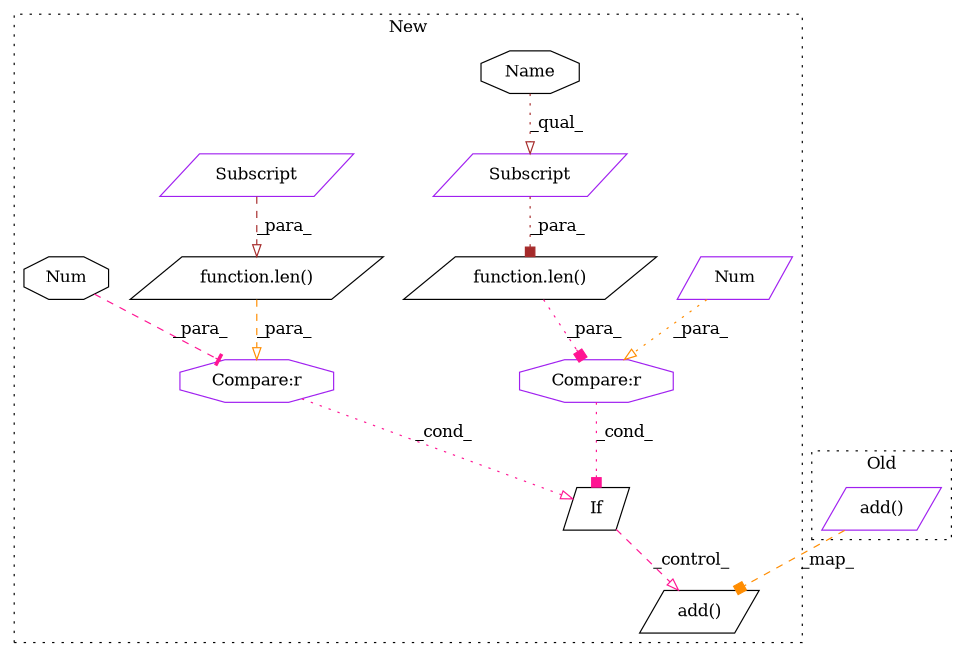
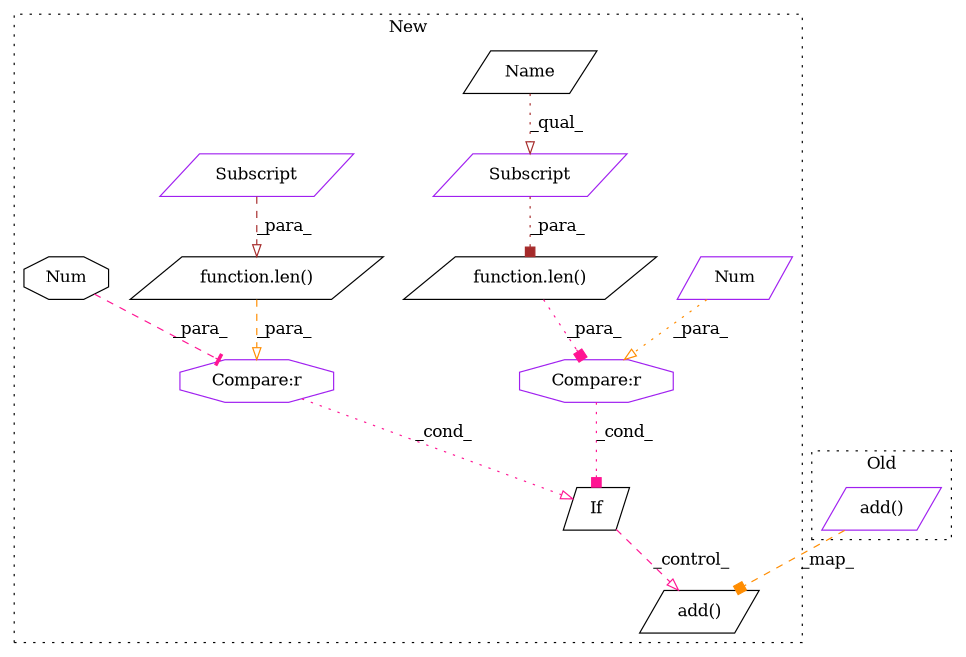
  digraph {
    node [a=75 l="50,1" shape=parallelogram color=black]
    edge [color=deeppink style=dotted arrowhead=onormal]
    n1 [label="add()" s="1480,1541"]
    n2 [a=96 l=3 label=If s=1210]
    n3 [a=40 l=24 label="Compare:r" s=1213 shape=octagon color=purple]
    n4 [a=76 l=1 label=Num s=1236 color=purple]
    n5 [l="4,1" label="function.len()" s="1213,1232"]
    n6 [l="4,1" label="function.len()" s="1242,1259"]
    n7 [a=40 l=22 label="Compare:r" s=1242 shape=octagon color=purple]
    n8 [a=76 l=1 label=Num s=1263 shape=octagon]
    n9 [a=63 l="15,0" label=Subscript s="1217,0" color=purple]
-   n10 [a=87 l=7 label=Name s=1217 shape=octagon]
+   n10 [a=87 l=7 label=Name s=1217]
    n11 [a=63 l="13,0" label=Subscript s="1246,0" color=purple]
    n12 [label="add()" s="1702,1767" color=purple]
    subgraph cluster_1 {
      label=New
      style=dotted
      n1
      n2
      n3
      n4
      n5
      n6
      n7
      n8
      n9
      n10
      n11
    }
    subgraph cluster_2 {
      label=Old
      style=dotted
      n12
    }
    n2 -> n1 [label=_control_ style=dashed]
    n3 -> n2 [label=_cond_ arrowhead=box]
    n4 -> n3 [label=_para_ color=darkorange]
    n5 -> n3 [label=_para_ arrowhead=box]
    n6 -> n7 [label=_para_ color=darkorange style=dashed]
    n7 -> n2 [label=_cond_]
    n8 -> n7 [label=_para_ style=dashed arrowhead=tee]
    n9 -> n5 [label=_para_ color=brown arrowhead=box]
    n10 -> n9 [label=_qual_ color=brown]
    n11 -> n6 [label=_para_ color=brown style=dashed]
    n12 -> n1 [label=_map_ color=darkorange style=dashed arrowhead=box]
  }
